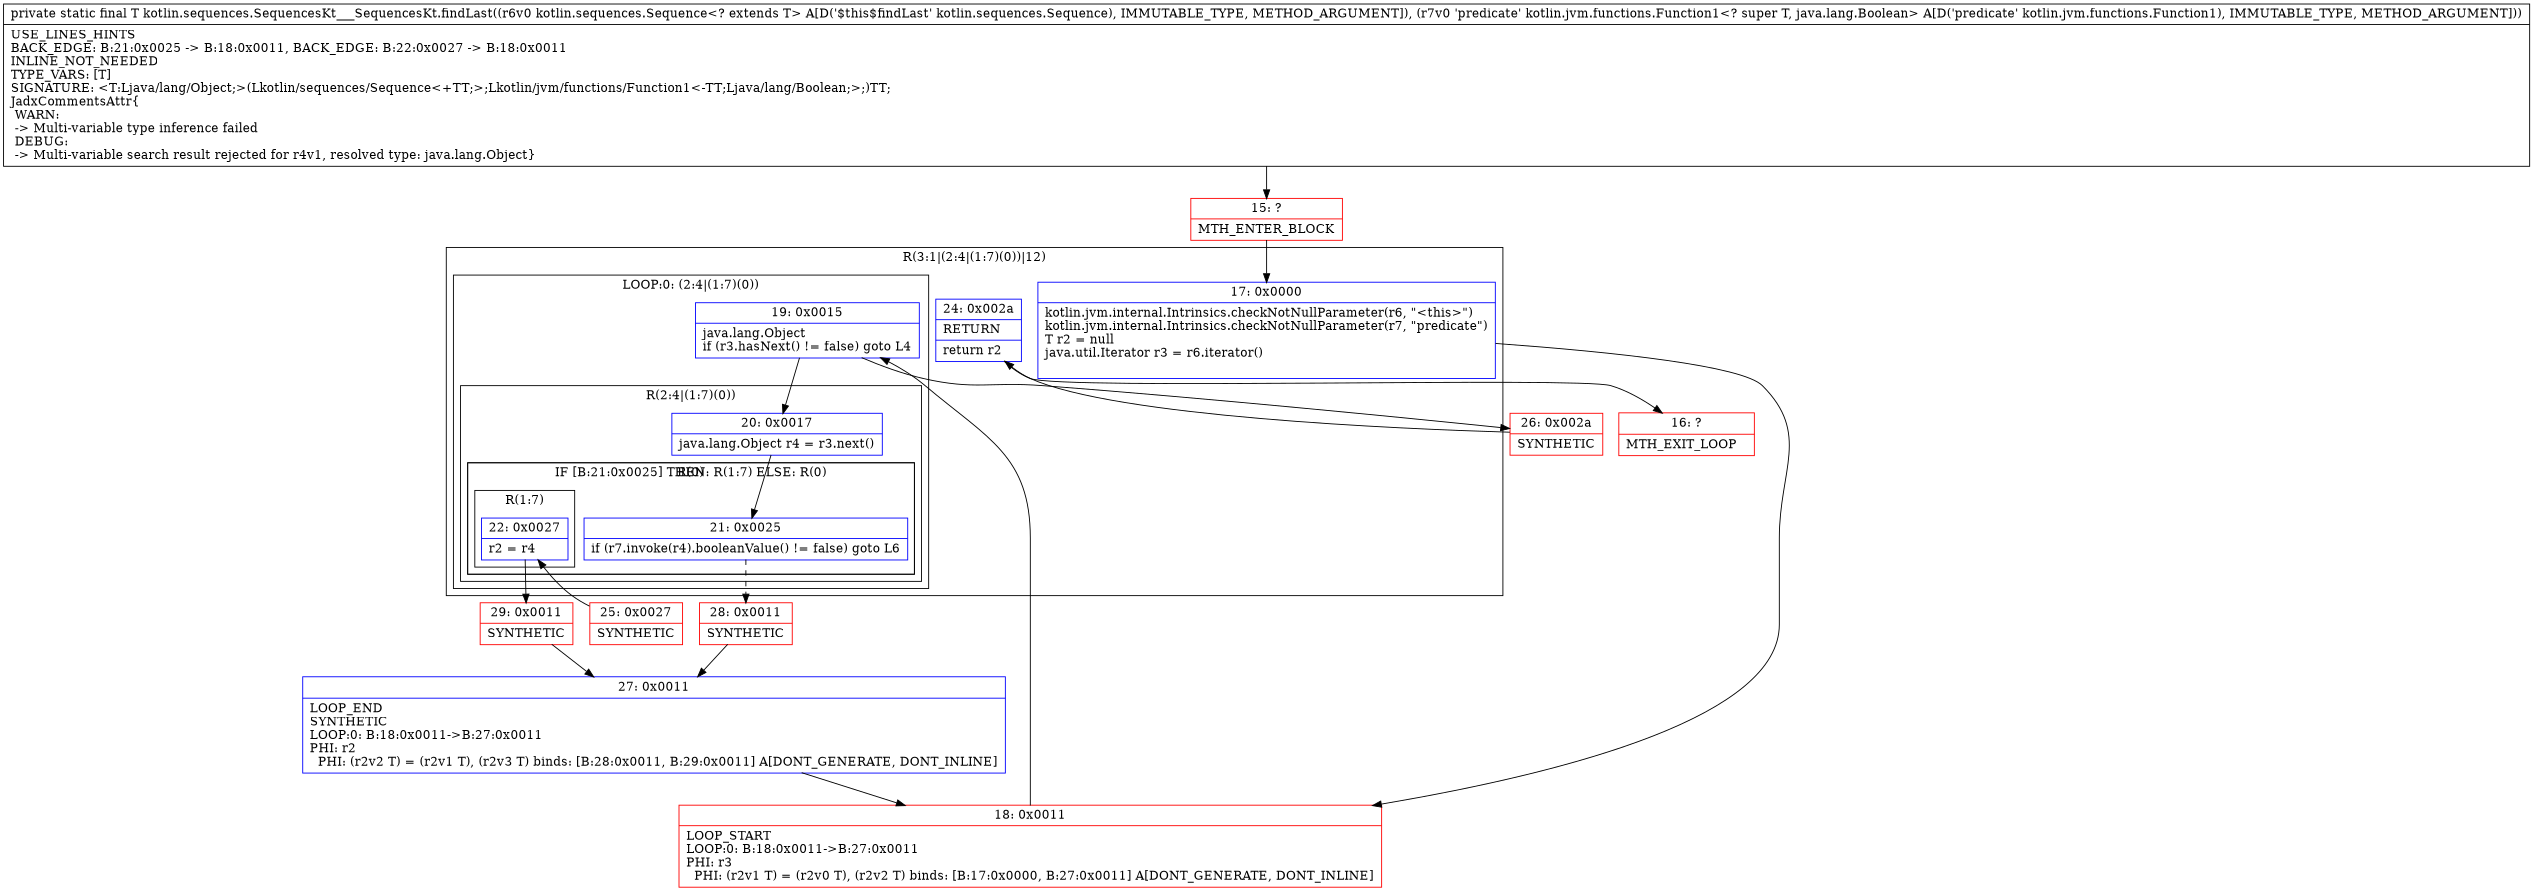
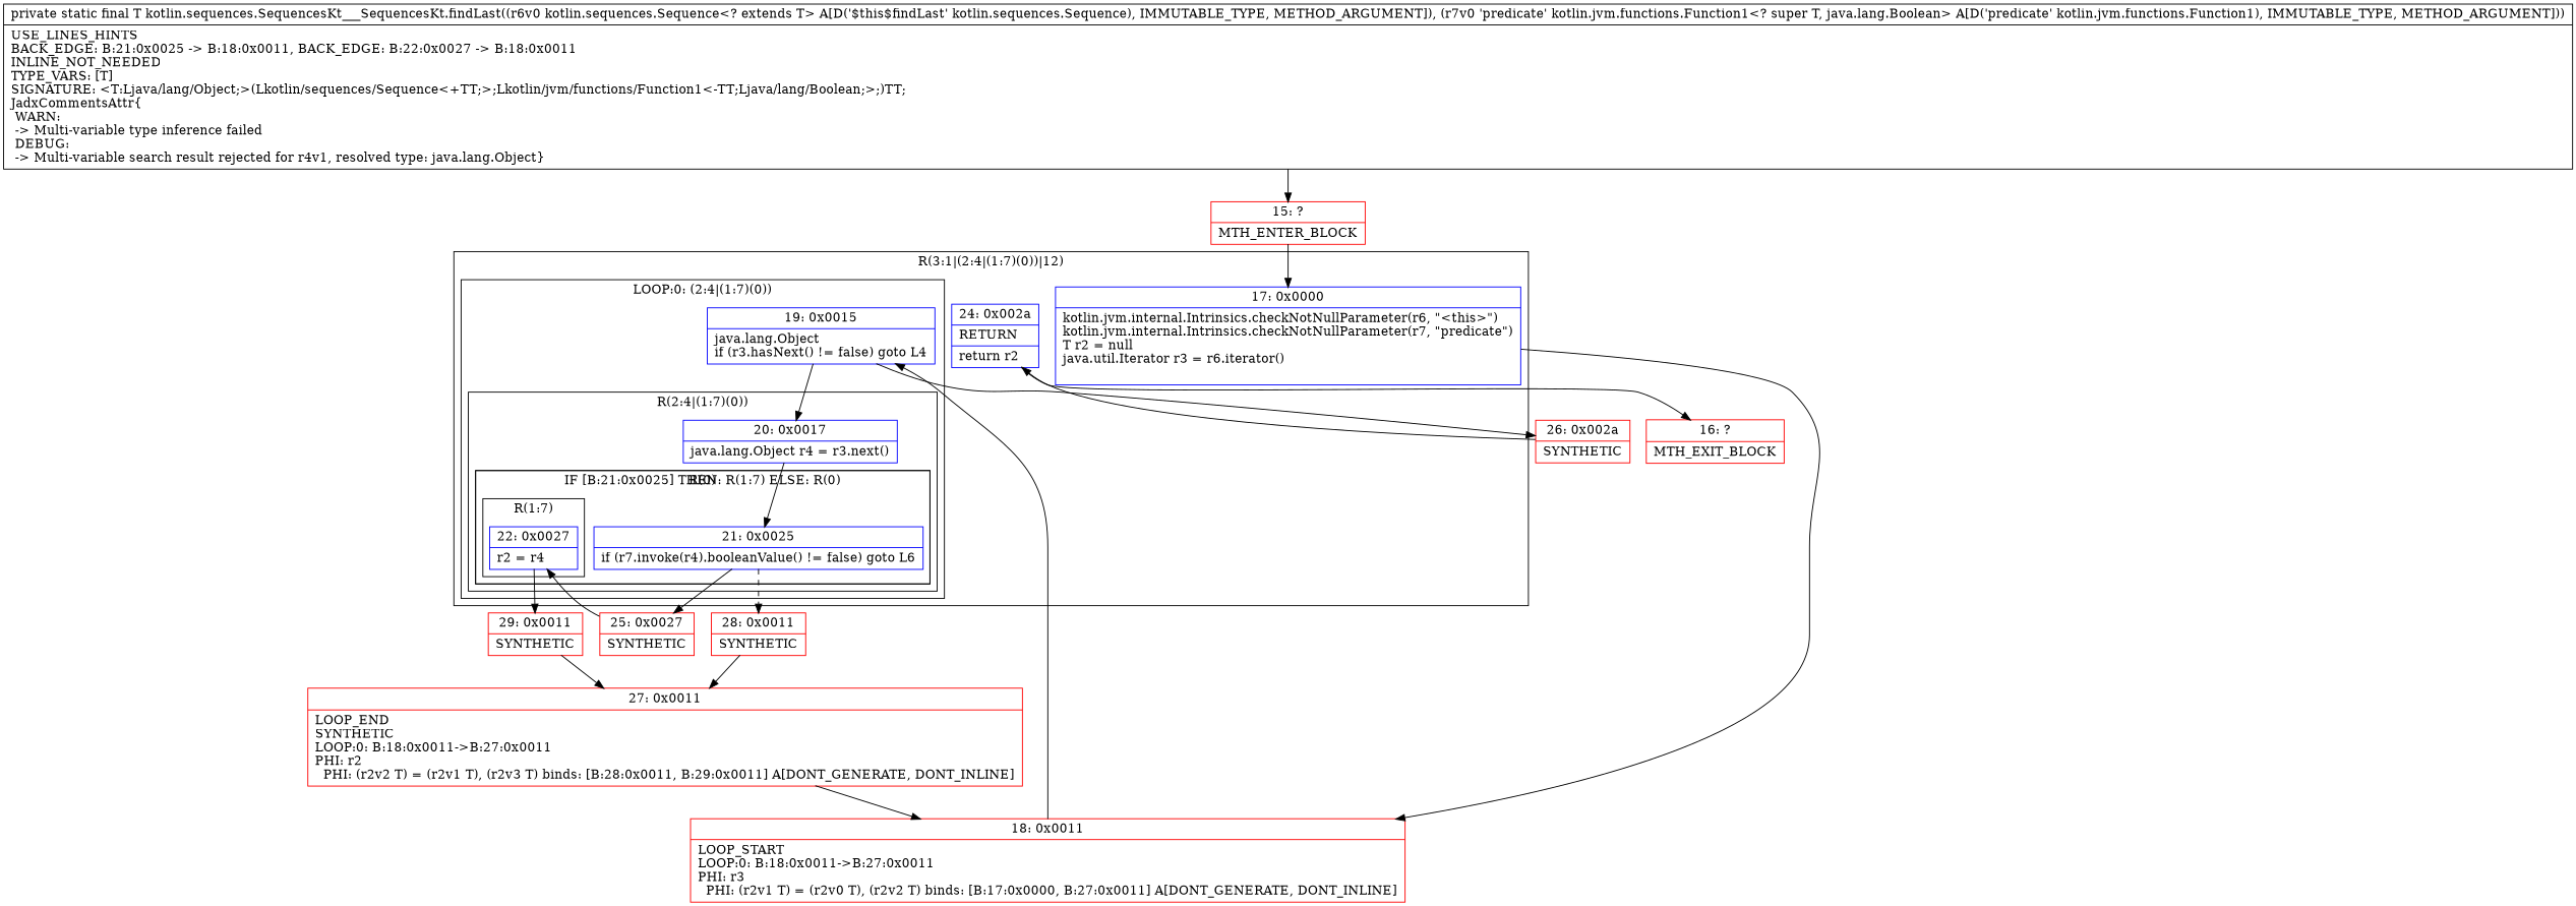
  digraph {
    node [color=red shape=record]
    n1 [color=blue label="{22\:\ 0x0027|r2 = r4\l}"]
    n2 [color=blue label="{21\:\ 0x0025|if (r7.invoke(r4).booleanValue() != false) goto L6\l}"]
    n3 [color=blue label="{20\:\ 0x0017|java.lang.Object r4 = r3.next()\l}"]
    n4 [color=blue label="{19\:\ 0x0015|java.lang.Object \lif (r3.hasNext() != false) goto L4\l}"]
    n5 [color=blue label="{17\:\ 0x0000|kotlin.jvm.internal.Intrinsics.checkNotNullParameter(r6, \"\<this\>\")\lkotlin.jvm.internal.Intrinsics.checkNotNullParameter(r7, \"predicate\")\lT r2 = null\ljava.util.Iterator r3 = r6.iterator()\l\l}"]
    n6 [color=blue label="{24\:\ 0x002a|RETURN\l|return r2\l}"]
    n7 [label="{29\:\ 0x0011|SYNTHETIC\l}"]
    n8 [label="{25\:\ 0x0027|SYNTHETIC\l}"]
    n9 [label="{28\:\ 0x0011|SYNTHETIC\l}"]
    n10 [label="{26\:\ 0x002a|SYNTHETIC\l}"]
    n11 [label="{18\:\ 0x0011|LOOP_START\lLOOP:0: B:18:0x0011\-\>B:27:0x0011\lPHI: r3 \l  PHI: (r2v1 T) = (r2v0 T), (r2v2 T) binds: [B:17:0x0000, B:27:0x0011] A[DONT_GENERATE, DONT_INLINE]\l}"]
-   n12 [label="{16\:\ ?|MTH_EXIT_LOOP\l}"]
-   n13 [color=blue label="{27\:\ 0x0011|LOOP_END\lSYNTHETIC\lLOOP:0: B:18:0x0011\-\>B:27:0x0011\lPHI: r2 \l  PHI: (r2v2 T) = (r2v1 T), (r2v3 T) binds: [B:28:0x0011, B:29:0x0011] A[DONT_GENERATE, DONT_INLINE]\l}"]
+   n12 [label="{16\:\ ?|MTH_EXIT_BLOCK\l}"]
+   n13 [label="{27\:\ 0x0011|LOOP_END\lSYNTHETIC\lLOOP:0: B:18:0x0011\-\>B:27:0x0011\lPHI: r2 \l  PHI: (r2v2 T) = (r2v1 T), (r2v3 T) binds: [B:28:0x0011, B:29:0x0011] A[DONT_GENERATE, DONT_INLINE]\l}"]
    n14 [label="{15\:\ ?|MTH_ENTER_BLOCK\l}"]
    n15 [label="{private static final T kotlin.sequences.SequencesKt___SequencesKt.findLast((r6v0 kotlin.sequences.Sequence\<? extends T\> A[D('$this$findLast' kotlin.sequences.Sequence), IMMUTABLE_TYPE, METHOD_ARGUMENT]), (r7v0 'predicate' kotlin.jvm.functions.Function1\<? super T, java.lang.Boolean\> A[D('predicate' kotlin.jvm.functions.Function1), IMMUTABLE_TYPE, METHOD_ARGUMENT]))  | USE_LINES_HINTS\lBACK_EDGE: B:21:0x0025 \-\> B:18:0x0011, BACK_EDGE: B:22:0x0027 \-\> B:18:0x0011\lINLINE_NOT_NEEDED\lTYPE_VARS: [T]\lSIGNATURE: \<T:Ljava\/lang\/Object;\>(Lkotlin\/sequences\/Sequence\<+TT;\>;Lkotlin\/jvm\/functions\/Function1\<\-TT;Ljava\/lang\/Boolean;\>;)TT;\lJadxCommentsAttr\{\l WARN: \l \-\> Multi\-variable type inference failed\l DEBUG: \l \-\> Multi\-variable search result rejected for r4v1, resolved type: java.lang.Object\}\l}" color=""]
    subgraph cluster_1 {
      label="R(3:1|(2:4|(1:7)(0))|12)"
      n5
      n6
      subgraph cluster_2 {
        label="LOOP:0: (2:4|(1:7)(0))"
        n4
        subgraph cluster_3 {
          label="R(2:4|(1:7)(0))"
          n3
          subgraph cluster_4 {
            label="IF [B:21:0x0025] THEN: R(1:7) ELSE: R(0)"
            n2
            subgraph cluster_5 {
              label="R(1:7)"
              n1
            }
            subgraph cluster_6 {
              label="R(0)"
            }
          }
        }
      }
    }
    n1 -> n7
+   n2 -> n8
    n2 -> n9 [style=dashed]
    n3 -> n2
    n4 -> n3
    n4 -> n10 [style=solid]
    n5 -> n11
    n6 -> n12
    n7 -> n13
    n8 -> n1
    n9 -> n13
    n10 -> n6
    n11 -> n4
    n13 -> n11
    n14 -> n5
    n15 -> n14
  }
